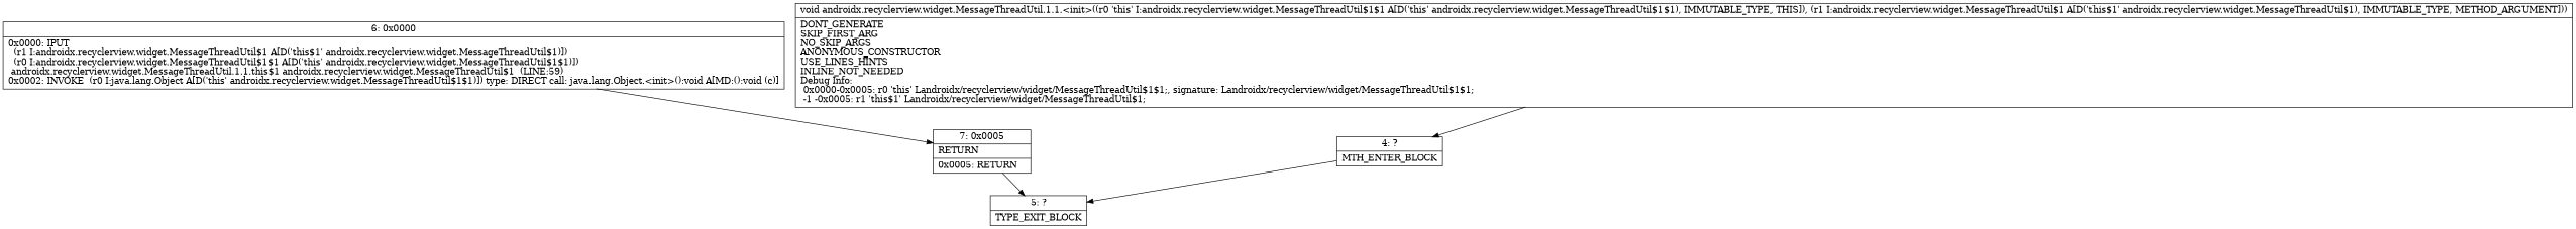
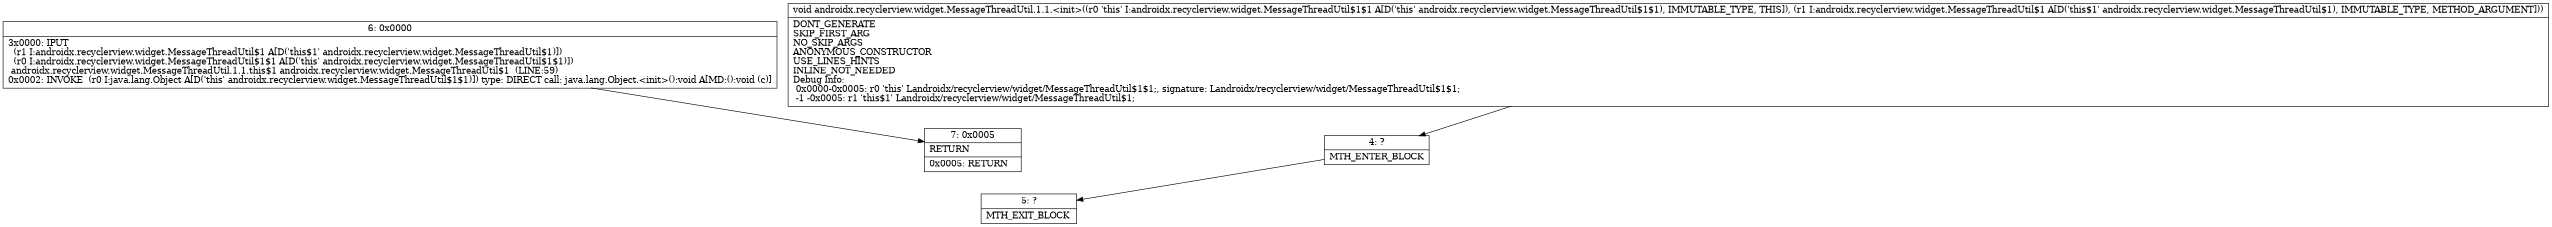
  digraph {
    node [shape=record]
    n1 [label="{4\:\ ?|MTH_ENTER_BLOCK\l}"]
-   n2 [label="{5\:\ ?|TYPE_EXIT_BLOCK\l}"]
-   n3 [label="{6\:\ 0x0000|0x0000: IPUT  \l  (r1 I:androidx.recyclerview.widget.MessageThreadUtil$1 A[D('this$1' androidx.recyclerview.widget.MessageThreadUtil$1)])\l  (r0 I:androidx.recyclerview.widget.MessageThreadUtil$1$1 A[D('this' androidx.recyclerview.widget.MessageThreadUtil$1$1)])\l androidx.recyclerview.widget.MessageThreadUtil.1.1.this$1 androidx.recyclerview.widget.MessageThreadUtil$1  (LINE:59)\l0x0002: INVOKE  (r0 I:java.lang.Object A[D('this' androidx.recyclerview.widget.MessageThreadUtil$1$1)]) type: DIRECT call: java.lang.Object.\<init\>():void A[MD:():void (c)]\l}"]
+   n2 [label="{5\:\ ?|MTH_EXIT_BLOCK\l}"]
+   n3 [label="{6\:\ 0x0000|3x0000: IPUT  \l  (r1 I:androidx.recyclerview.widget.MessageThreadUtil$1 A[D('this$1' androidx.recyclerview.widget.MessageThreadUtil$1)])\l  (r0 I:androidx.recyclerview.widget.MessageThreadUtil$1$1 A[D('this' androidx.recyclerview.widget.MessageThreadUtil$1$1)])\l androidx.recyclerview.widget.MessageThreadUtil.1.1.this$1 androidx.recyclerview.widget.MessageThreadUtil$1  (LINE:59)\l0x0002: INVOKE  (r0 I:java.lang.Object A[D('this' androidx.recyclerview.widget.MessageThreadUtil$1$1)]) type: DIRECT call: java.lang.Object.\<init\>():void A[MD:():void (c)]\l}"]
    n4 [label="{7\:\ 0x0005|RETURN\l|0x0005: RETURN   \l}"]
    n5 [label="{void androidx.recyclerview.widget.MessageThreadUtil.1.1.\<init\>((r0 'this' I:androidx.recyclerview.widget.MessageThreadUtil$1$1 A[D('this' androidx.recyclerview.widget.MessageThreadUtil$1$1), IMMUTABLE_TYPE, THIS]), (r1 I:androidx.recyclerview.widget.MessageThreadUtil$1 A[D('this$1' androidx.recyclerview.widget.MessageThreadUtil$1), IMMUTABLE_TYPE, METHOD_ARGUMENT]))  | DONT_GENERATE\lSKIP_FIRST_ARG\lNO_SKIP_ARGS\lANONYMOUS_CONSTRUCTOR\lUSE_LINES_HINTS\lINLINE_NOT_NEEDED\lDebug Info:\l  0x0000\-0x0005: r0 'this' Landroidx\/recyclerview\/widget\/MessageThreadUtil$1$1;, signature: Landroidx\/recyclerview\/widget\/MessageThreadUtil$1$1;\l  \-1 \-0x0005: r1 'this$1' Landroidx\/recyclerview\/widget\/MessageThreadUtil$1;\l}"]
    n1 -> n2
    n3 -> n4
-   n4 -> n2
    n5 -> n1
  }
